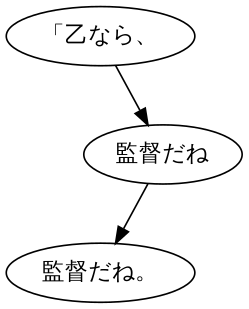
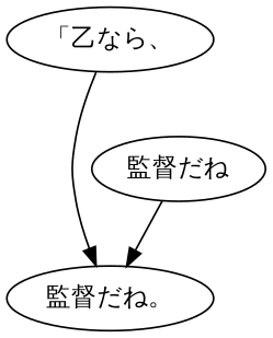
  digraph {
    fontname=Oswald
    node [fontname=Oswald]
    edge [fontname=Oswald]
    n1 [label="「乙なら、"]
    n2 [label="監督だね。"]
    n3 [label="監督だね"]
-   n1 -> n3
+   n1 -> n2
    n3 -> n2
  }
